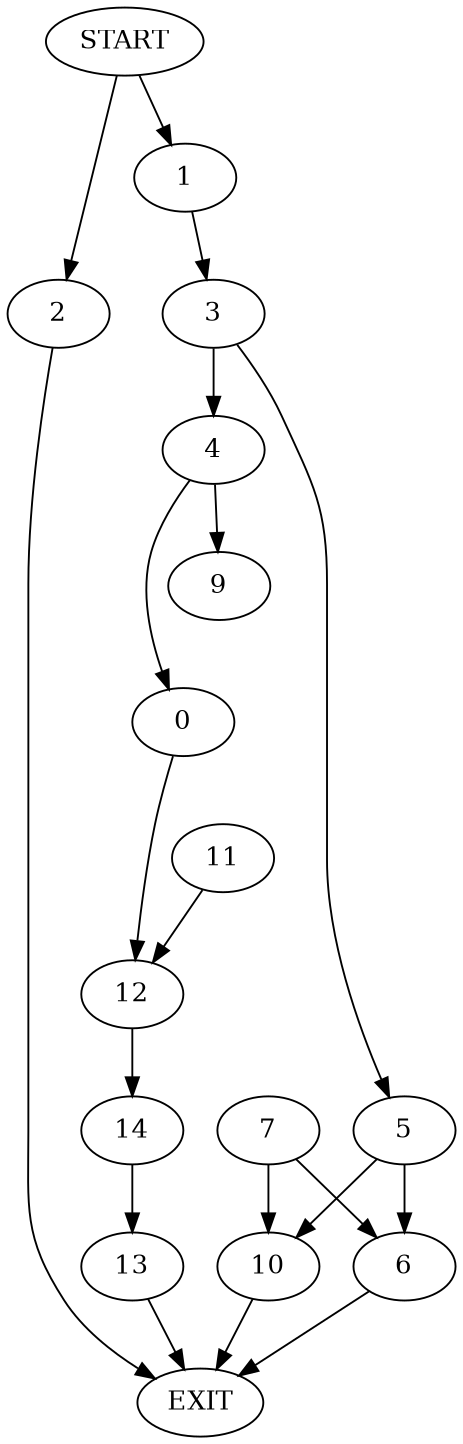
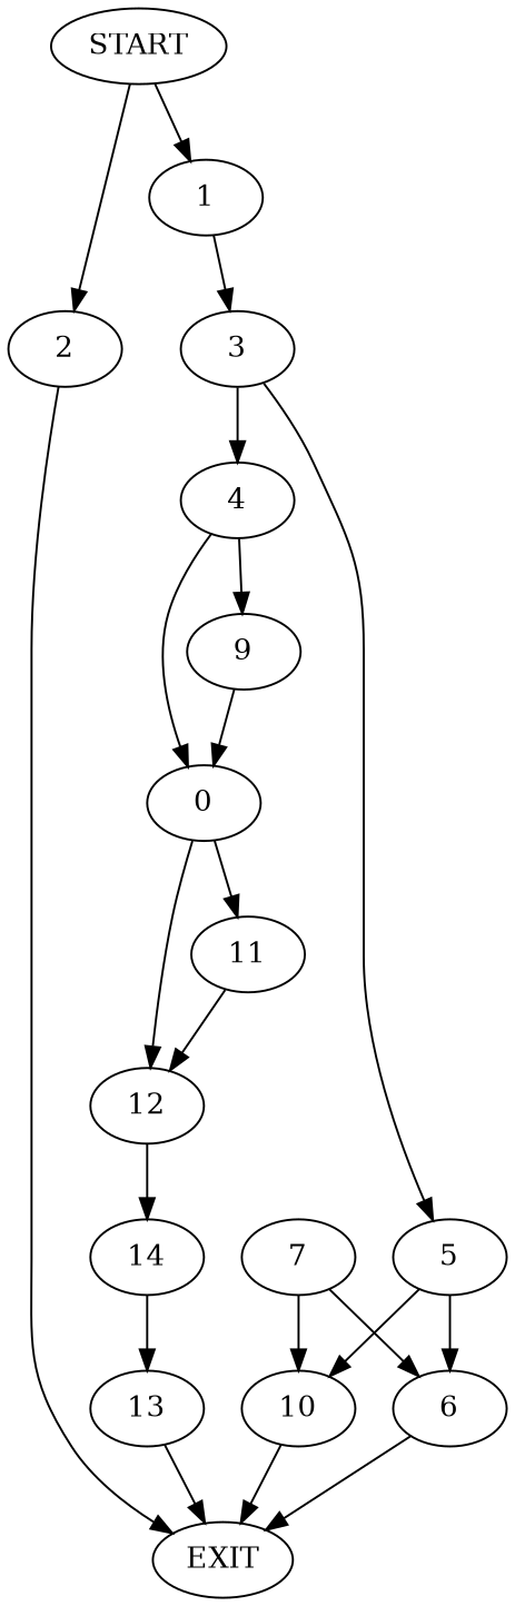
  digraph {
    n1 [label=START]
    1
    2
    3
    n5 [label=EXIT]
    4
    5
    n8 [label=0]
    9
    6
    10
    11
    12
    7
    14
    13
    n1 -> 1
    n1 -> 2
    1 -> 3
    2 -> n5
    3 -> 4
    3 -> 5
    4 -> n8
    4 -> 9
    5 -> 6
    5 -> 10
+   n8 -> 11
    n8 -> 12
+   9 -> n8
    6 -> n5
    10 -> n5
    11 -> 12
    12 -> 14
    7 -> 6
    7 -> 10
    14 -> 13
    13 -> n5
  }
